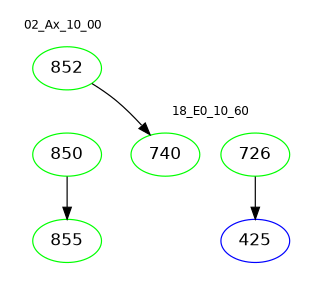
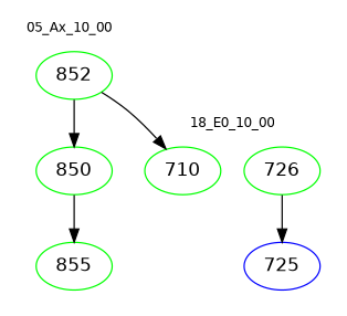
  digraph {
    fontname="DejaVu Sans"
    node [color=green fontname="DejaVu Sans"]
    edge [color=black fontname="DejaVu Sans"]
    n1 [label=852]
    n2 [label=850]
    n3 [label=855]
    n4 [label=726]
-   n5 [color=blue label=425]
-   n6 [label=740]
+   n5 [color=blue label=725]
+   n6 [label=710]
    subgraph cluster_1 {
      color=white
      fontsize=10
-     label="02_Ax_10_00"
+     label="05_Ax_10_00"
      n1
      n2
      n3
    }
    subgraph cluster_2 {
      color=white
      fontsize=10
-     label="18_E0_10_60"
+     label="18_E0_10_00"
      n4
      n5
      n6
    }
+   n1 -> n2
    n1 -> n6
    n2 -> n3
    n4 -> n5
  }
